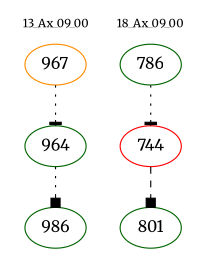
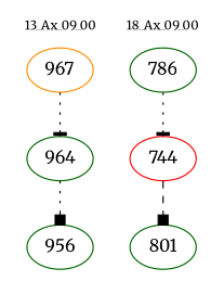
  digraph {
    fontname=Merriweather
    node [color=darkgreen fontname=Merriweather]
    edge [arrowhead=tee color=black fontname=Merriweather style=dotted]
    n1 [color=darkorange label=967]
    n2 [label=964]
-   n3 [label=986]
+   n3 [label=956]
    n4 [label=786]
    n5 [color=red label=744]
    n6 [label=801]
    subgraph cluster_1 {
      color=white
      fontsize=10
      label="13_Ax_09_00"
      n1
      n2
      n3
    }
    subgraph cluster_2 {
      color=white
      fontsize=10
      label="18_Ax_09_00"
      n4
      n5
      n6
    }
    n1 -> n2
    n2 -> n3 [arrowhead=box]
    n4 -> n5
    n5 -> n6 [arrowhead=box style=dashed]
  }
